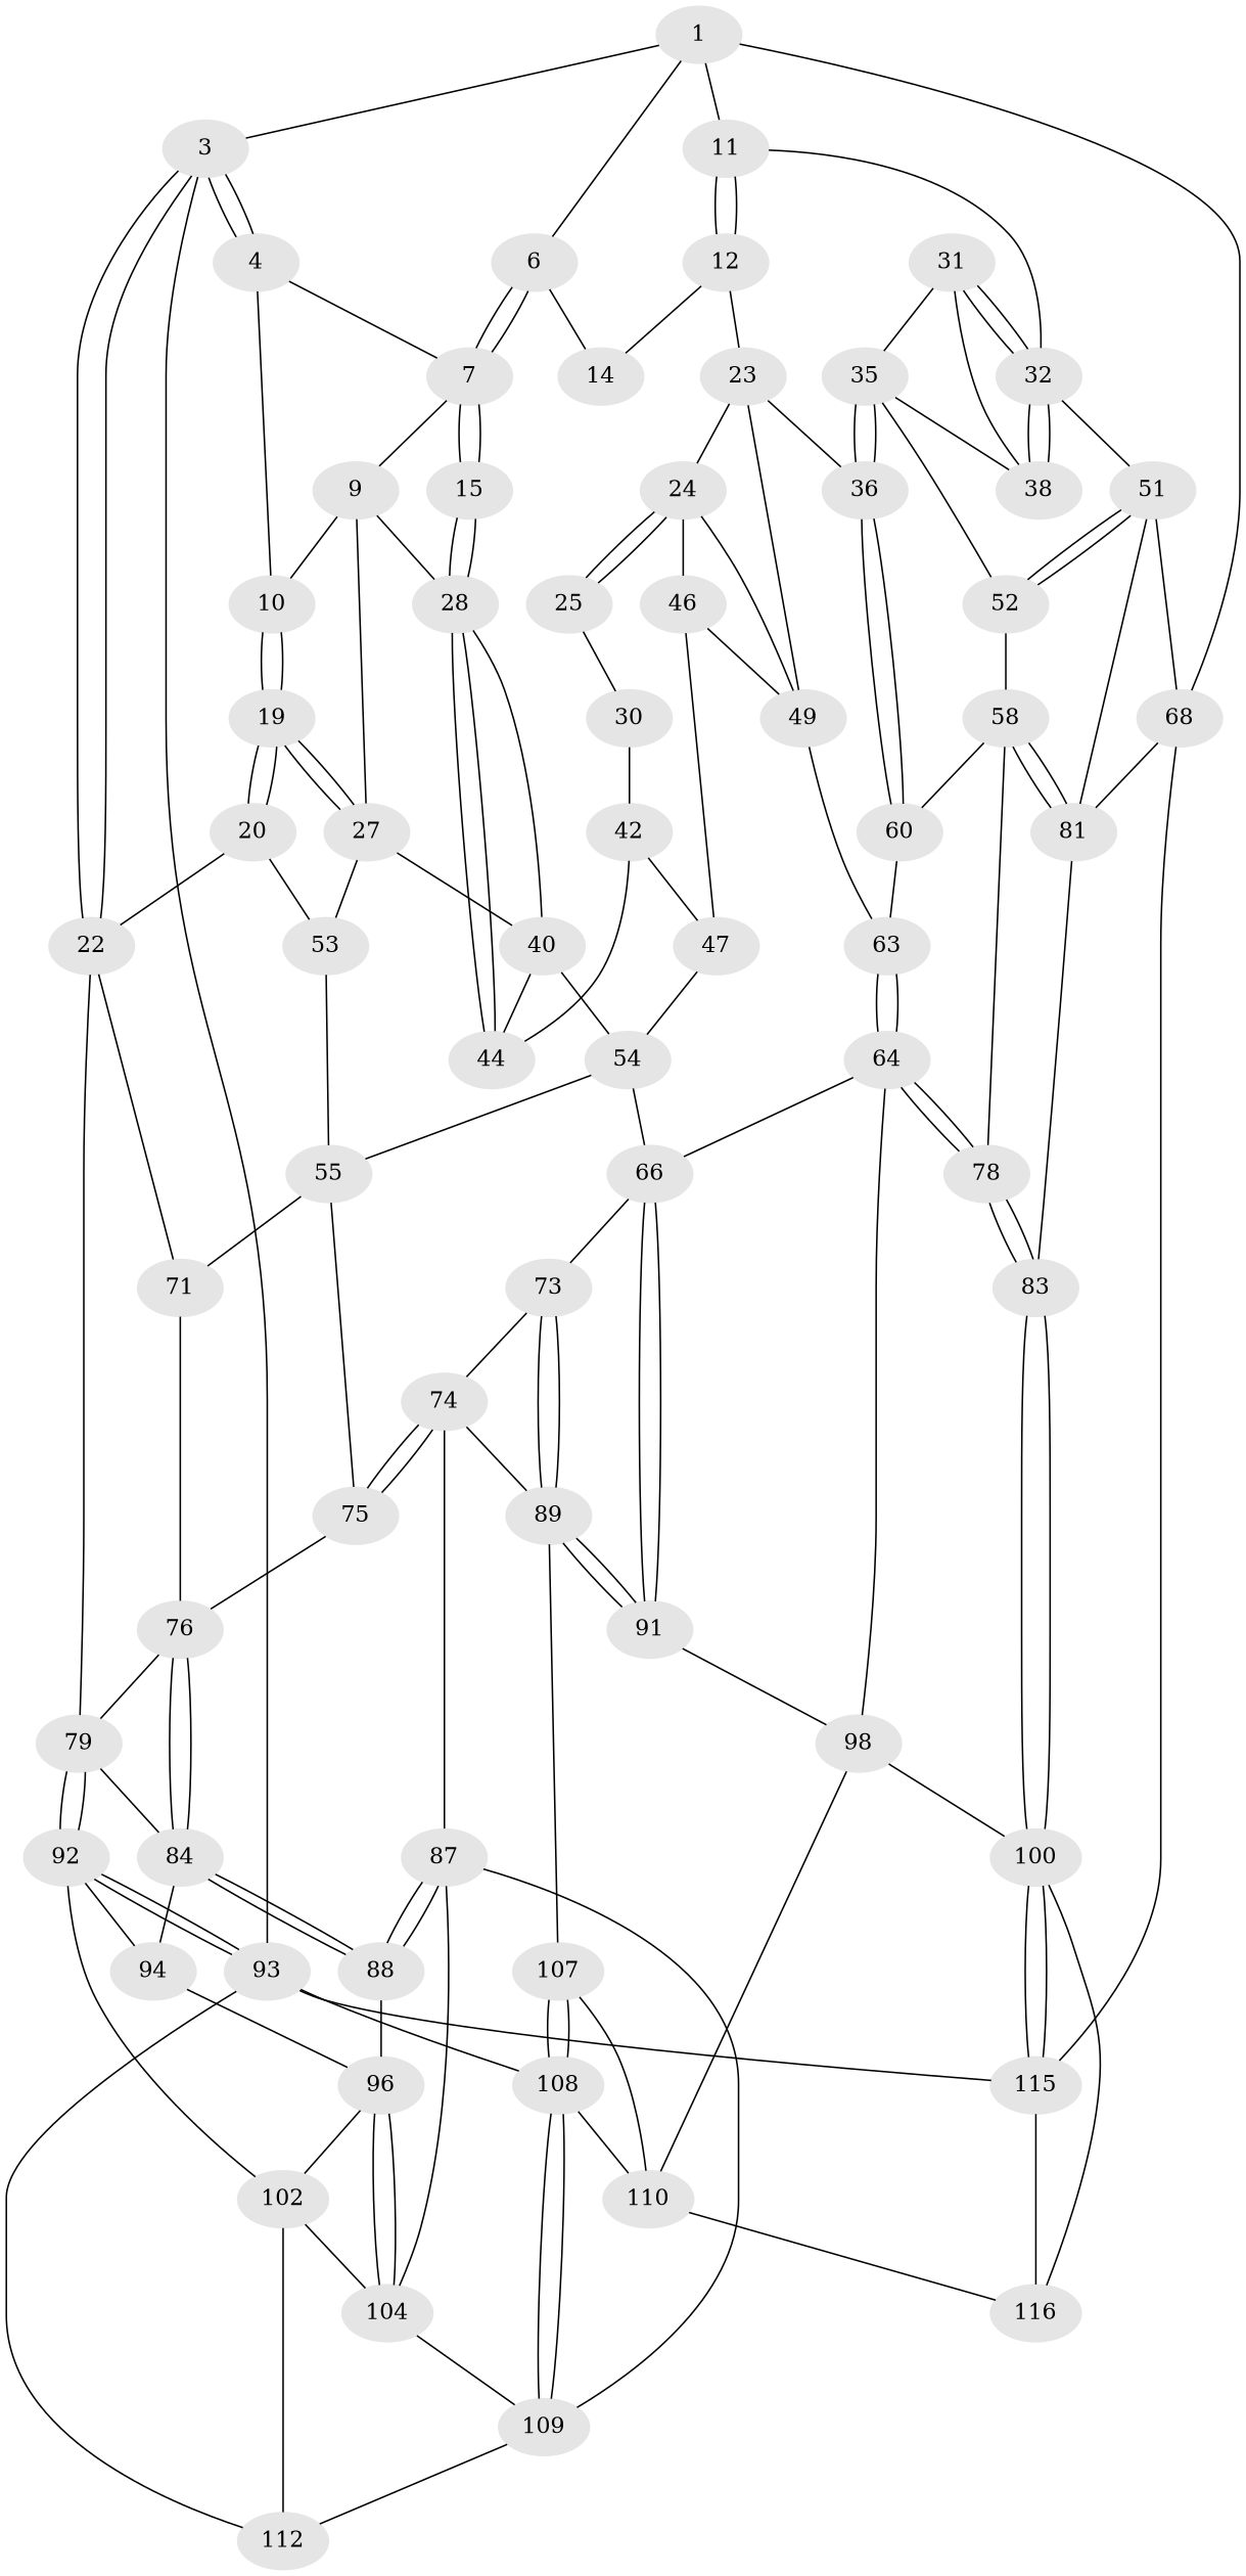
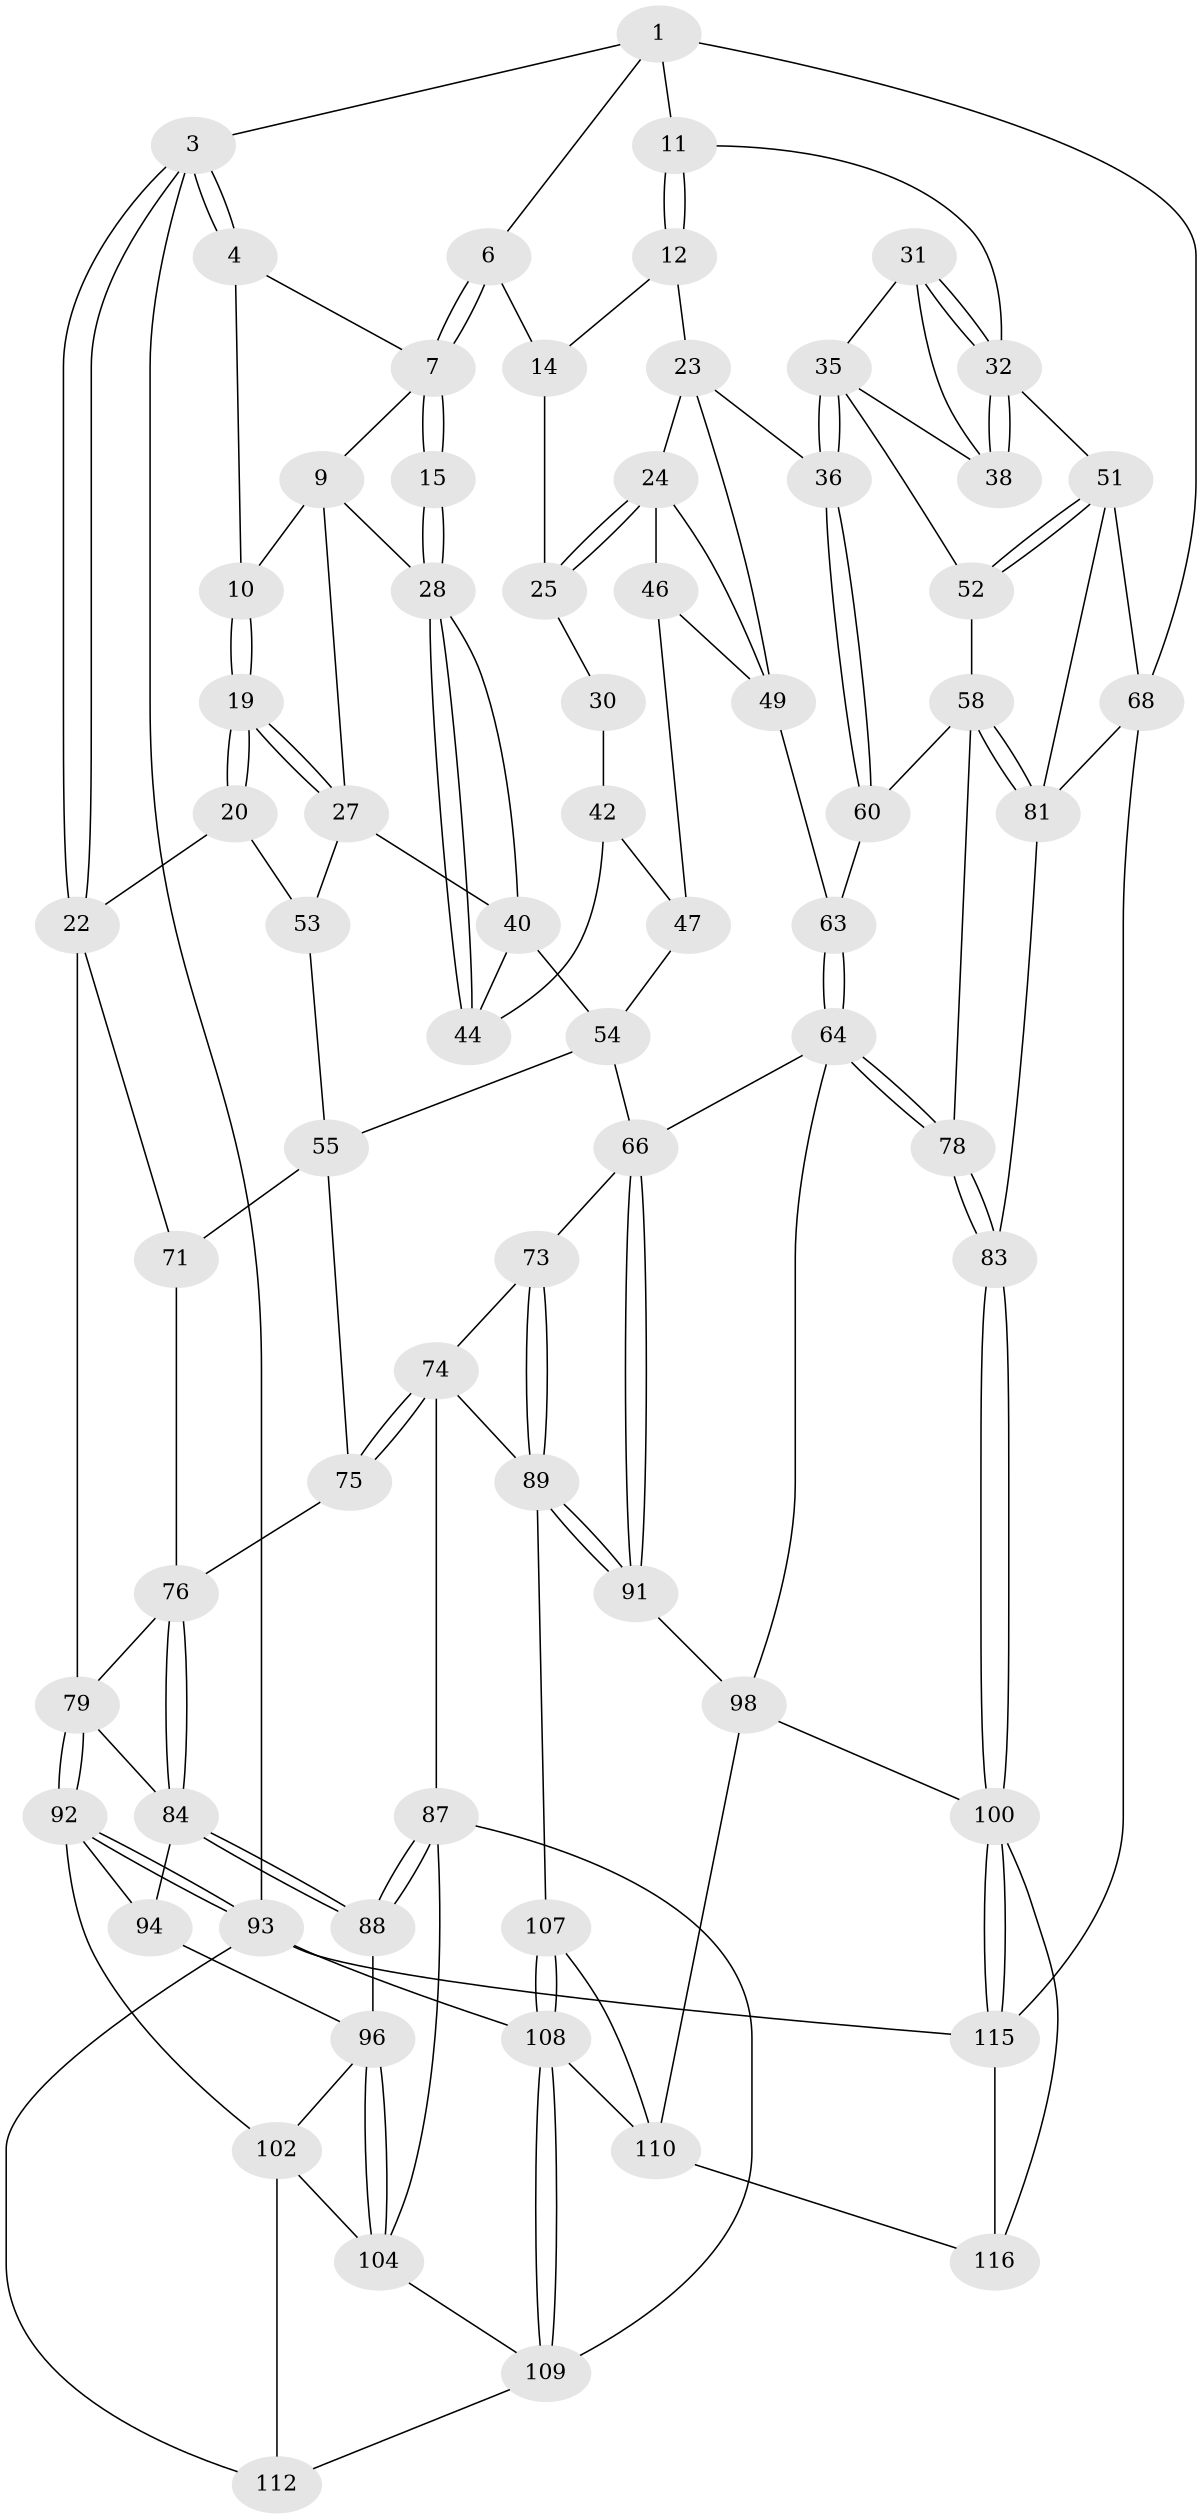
  graph {
    fontname="DejaVu Serif"
    node [color=gray90 fontname="DejaVu Serif" style=filled]
    edge [fontname="DejaVu Serif"]
    1 [super="+2"]
    3
    6
    11
    68 [super="+113"]
    4 [super="+5"]
    22 [super="+72"]
    93 [super="+114"]
    7 [super="+8"]
    14 [super="+18"]
    12 [super="+13"]
    32 [super="+33"]
    81 [super="+82"]
    115 [super="+118"]
    10
    71
    79 [super="+80"]
    108 [super="+119"]
    112
    9 [super="+26"]
    15
    19
    25
    27 [super="+41"]
    28 [super="+29"]
    53 [super="+56"]
    40 [super="+48"]
    44
    20 [super="+21"]
    23 [super="+37"]
    38
    51 [super="+69"]
    24 [super="+45"]
    36
    49 [super="+57"]
    30 [super="+39"]
    42 [super="+43"]
    55 [super="+70"]
    76 [super="+77"]
    84 [super="+85"]
    92 [super="+95"]
    46
    60
    63
    47 [super="+61"]
    54 [super="+62"]
    31 [super="+34"]
    35 [super="+50"]
    52
    58 [super="+59"]
    66 [super="+67"]
    64 [super="+65"]
    83
    78
    75
    73
    91
    98 [super="+99"]
    100 [super="+101"]
    110 [super="+117"]
    74 [super="+86"]
    89 [super="+90"]
    116
    87 [super="+106"]
    107
    88
    104 [super="+105"]
    109 [super="+111"]
    94
    102 [super="+103"]
    96 [super="+97"]
    1 -- 3
    1 -- 6
    1 -- 11
    1 -- 68
    3 -- 4
    3 -- 4
    3 -- 22
    3 -- 22
    3 -- 93
    6 -- 7
    6 -- 7
    6 -- 14
    11 -- 12
    11 -- 12
    11 -- 32
    68 -- 81
    68 -- 115 [weight=2]
    4 -- 7
    4 -- 10
    22 -- 71
    22 -- 79
    93 -- 115
    93 -- 108
    93 -- 112
    7 -- 9
    7 -- 15
    7 -- 15
+   14 -- 25
    12 -- 14
    12 -- 23
    32 -- 38
    32 -- 38
    32 -- 51
    81 -- 83
    115 -- 116
    10 -- 19
    10 -- 19
    71 -- 76
    79 -- 84
    79 -- 92
    79 -- 92
    108 -- 110
    108 -- 109
    108 -- 109
    9 -- 10
    9 -- 27
    9 -- 28
    15 -- 28
    15 -- 28
    19 -- 27
    19 -- 27
    19 -- 20
    19 -- 20
    25 -- 30
    27 -- 53
    27 -- 40
    28 -- 40
    28 -- 44
    28 -- 44
    53 -- 55
    40 -- 44
    40 -- 54
    20 -- 22
    20 -- 53 [weight=2]
    23 -- 24
    23 -- 36
    23 -- 49
    51 -- 68
    51 -- 81
    51 -- 52
    51 -- 52
    24 -- 25
    24 -- 25
    24 -- 49
    24 -- 46
    36 -- 60
    36 -- 60
    49 -- 63
    30 -- 42
    42 -- 44
    42 -- 47 [weight=2]
    55 -- 71
    55 -- 75
    76 -- 79
    76 -- 84
    76 -- 84
    84 -- 88
    84 -- 88
    84 -- 94
    92 -- 93
    92 -- 93
    92 -- 94
    92 -- 102
    46 -- 49
    46 -- 47
    60 -- 63
    63 -- 64
    63 -- 64
    47 -- 54
    54 -- 55
    54 -- 66
    31 -- 32
    31 -- 32
    31 -- 38
    31 -- 35
    35 -- 38
    35 -- 36
    35 -- 36
    35 -- 52
    52 -- 58
    58 -- 81
    58 -- 81
    58 -- 60
    58 -- 78
    66 -- 73
    66 -- 91
    66 -- 91
    64 -- 66
    64 -- 78
    64 -- 78
    64 -- 98
    83 -- 100
    83 -- 100
    78 -- 83
    78 -- 83
    75 -- 76
    73 -- 74
    73 -- 89
    73 -- 89
    91 -- 98
    98 -- 100
    98 -- 110
    100 -- 115
    100 -- 115
    100 -- 116
    110 -- 116
    74 -- 75
    74 -- 75
    74 -- 89
    74 -- 87
    89 -- 91
    89 -- 91
    89 -- 107
    87 -- 88
    87 -- 88
    87 -- 104
    87 -- 109
    107 -- 108
    107 -- 108
    107 -- 110
    88 -- 96
    104 -- 109
    109 -- 112
    94 -- 96
    102 -- 112
    102 -- 104
    96 -- 104
    96 -- 104
    96 -- 102
  }
